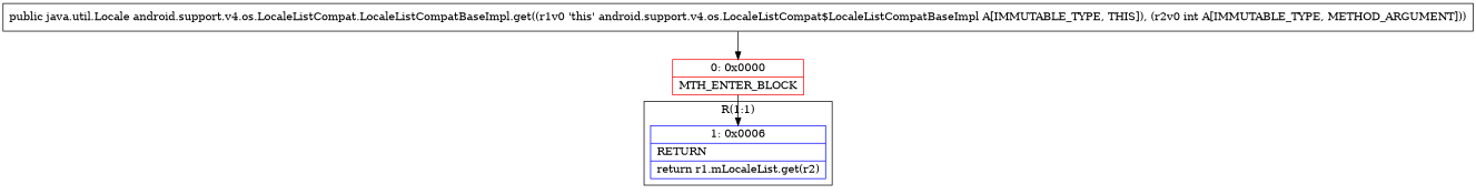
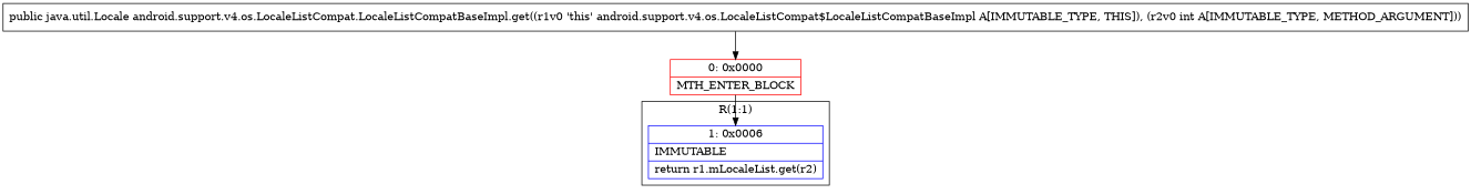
  digraph {
    node [shape=record]
-   n1 [color=blue label="{1\:\ 0x0006|RETURN\l|return r1.mLocaleList.get(r2)\l}"]
+   n1 [color=blue label="{1\:\ 0x0006|IMMUTABLE\l|return r1.mLocaleList.get(r2)\l}"]
    n2 [color=red label="{0\:\ 0x0000|MTH_ENTER_BLOCK\l}"]
    n3 [label="{public java.util.Locale android.support.v4.os.LocaleListCompat.LocaleListCompatBaseImpl.get((r1v0 'this' android.support.v4.os.LocaleListCompat$LocaleListCompatBaseImpl A[IMMUTABLE_TYPE, THIS]), (r2v0 int A[IMMUTABLE_TYPE, METHOD_ARGUMENT])) }"]
    subgraph cluster_1 {
      label="R(1:1)"
      n1
    }
    n2 -> n1
    n3 -> n2
  }
